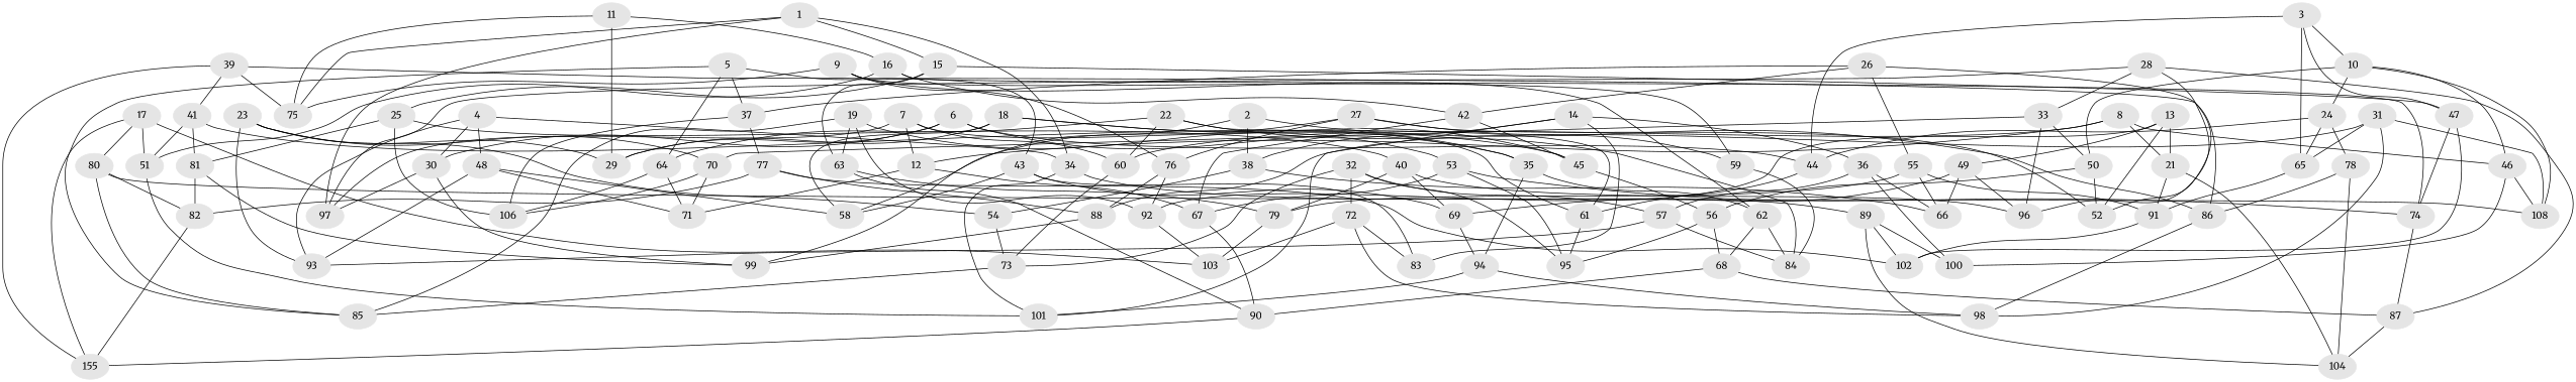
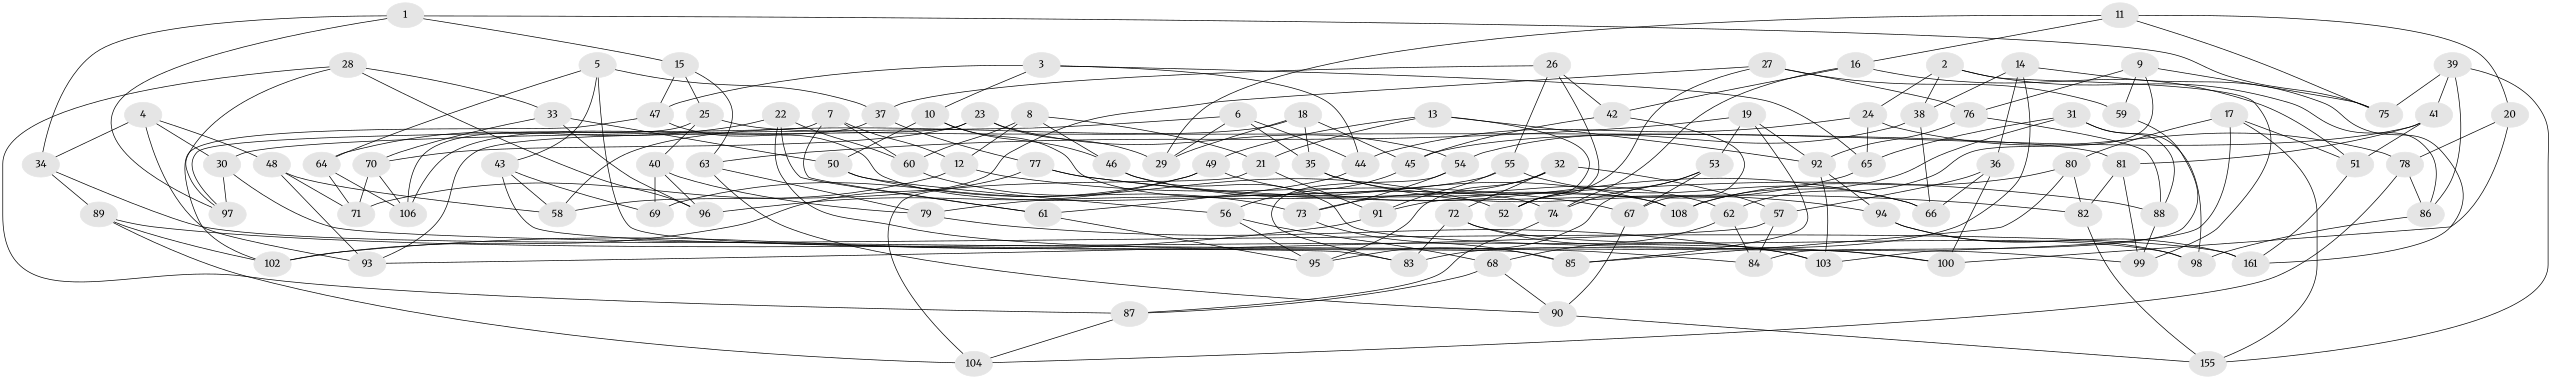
  graph {
    fontname=Merriweather
    node [color=gray90 fontname=Merriweather style=filled]
    edge [fontname=Merriweather]
    1
    15
    34
    75
    97
    47
    25
    63
-   101
+   101 [label=161]
    89
    2
    24
    38
    86
    99
    44
    65
    78
    54
    66
    98
    3
    10
    46
    50
    n26 [label=108]
    61
    74
    102
    91
    4
    30
    48
    93
    71
    58
    5
    37
    43
    64
    85
    106
    77
    83
    69
    6
    29
    35
    62
    94
    7
    12
    60
    67
    73
    95
    8
    21
    104
    100
    9
    59
    76
    84
    68
    92
    88
    52
    56
    11
    16
+   20
    42
    51
    90
    13
    49
    96
    103
    14
    36
    57
    40
    81
    79
    45
    87
    17
    80
    n90 [label=155]
    82
    18
    19
    53
    22
    23
    70
    26
    55
    27
    28
    33
    31
    32
    72
    39
    41
    1 -- 15
    1 -- 34
    1 -- 75
    1 -- 97
    15 -- 47
    15 -- 25
    15 -- 63
    34 -- 101
    34 -- 89
    47 -- 74
    47 -- 102
    25 -- 106
    25 -- 40
    25 -- 81
    63 -- 90
    63 -- 79
    89 -- 102
    89 -- 104
    89 -- 100
-   10 -- 24
+   2 -- 24
    2 -- 38
    2 -- 86
    2 -- 99
    24 -- 44
    24 -- 65
    24 -- 78
    38 -- 54
    38 -- 66
    86 -- 98
    44 -- 61
    65 -- 91
    78 -- 86
    78 -- 104
+   54 -- 83
    54 -- 73
    3 -- 47
    3 -- 44
    3 -- 65
    3 -- 10
    10 -- 46
    10 -- 50
    10 -- n26
    46 -- n26
    46 -- 100
    50 -- 52
    50 -- 56
    61 -- 95
    74 -- 87
    91 -- 102
    4 -- 34
    4 -- 30
    4 -- 48
    4 -- 93
    30 -- 97
    30 -- 99
    48 -- 93
    48 -- 71
    48 -- 58
    5 -- 37
    5 -- 43
    5 -- 64
    5 -- 85
    37 -- 106
    37 -- 77
    43 -- 58
    43 -- 83
    43 -- 69
    64 -- 71
    64 -- 106
    77 -- 102
    77 -- 88
    77 -- 82
-   69 -- 94
+   92 -- 94
    6 -- 44
    6 -- 30
    6 -- 29
    6 -- 35
    35 -- 62
    35 -- 94
    62 -- 84
    62 -- 68
    94 -- 101
    94 -- 98
    7 -- 97
    7 -- 61
    7 -- 12
    7 -- 60
    12 -- 71
    12 -- 67
    60 -- 73
    67 -- 90
    73 -- 85
    8 -- 46
    8 -- 12
    8 -- 60
    8 -- 21
    21 -- 91
    21 -- 104
    9 -- 75
    9 -- 62
    9 -- 59
    9 -- 76
    59 -- 84
    76 -- 92
    76 -- 88
    68 -- 90
    68 -- 87
    92 -- 103
    88 -- 99
    56 -- 95
    56 -- 68
    11 -- 75
    11 -- 29
    11 -- 16
+   11 -- 20
    16 -- 74
    16 -- 42
    16 -- 51
+   20 -- 78
+   20 -- 100
    42 -- 67
    42 -- 45
    51 -- 101
    90 -- n90
    13 -- 21
    13 -- 92
    13 -- 52
    13 -- 49
    49 -- 66
    49 -- 69
    49 -- 96
    14 -- 101
    14 -- 38
    14 -- 83
    14 -- 36
    36 -- 66
    36 -- 100
    36 -- 57
    57 -- 93
    57 -- 84
    40 -- 69
    40 -- 96
    40 -- 79
    81 -- 99
    81 -- 82
    79 -- 103
    45 -- 56
    87 -- 104
    17 -- 51
    17 -- 103
    17 -- 80
    17 -- n90
    80 -- n26
    80 -- 85
    80 -- 82
    82 -- n90
    18 -- 58
    18 -- 29
    18 -- 35
    18 -- 45
    19 -- 63
    19 -- 85
    19 -- 92
    19 -- 53
    53 -- 74
    53 -- 67
    53 -- 95
    22 -- 61
    22 -- 64
    22 -- 60
    22 -- 84
    23 -- 54
    23 -- 93
    23 -- 29
    23 -- 70
    70 -- 71
    70 -- 106
    26 -- 37
    26 -- 52
    26 -- 42
    26 -- 55
    55 -- 66
    55 -- 91
    55 -- 79
    27 -- 58
    27 -- 59
    27 -- 76
    27 -- 52
    28 -- 97
    28 -- 96
    28 -- 87
    28 -- 33
    33 -- 50
    33 -- 96
    33 -- 70
    31 -- 65
    31 -- 98
    31 -- n26
    31 -- 88
    32 -- 73
    32 -- 95
    32 -- 57
    32 -- 72
    72 -- 98
    72 -- 83
    72 -- 103
    39 -- 75
    39 -- 86
    39 -- n90
    39 -- 41
    41 -- 51
    41 -- 81
    41 -- 45
  }
